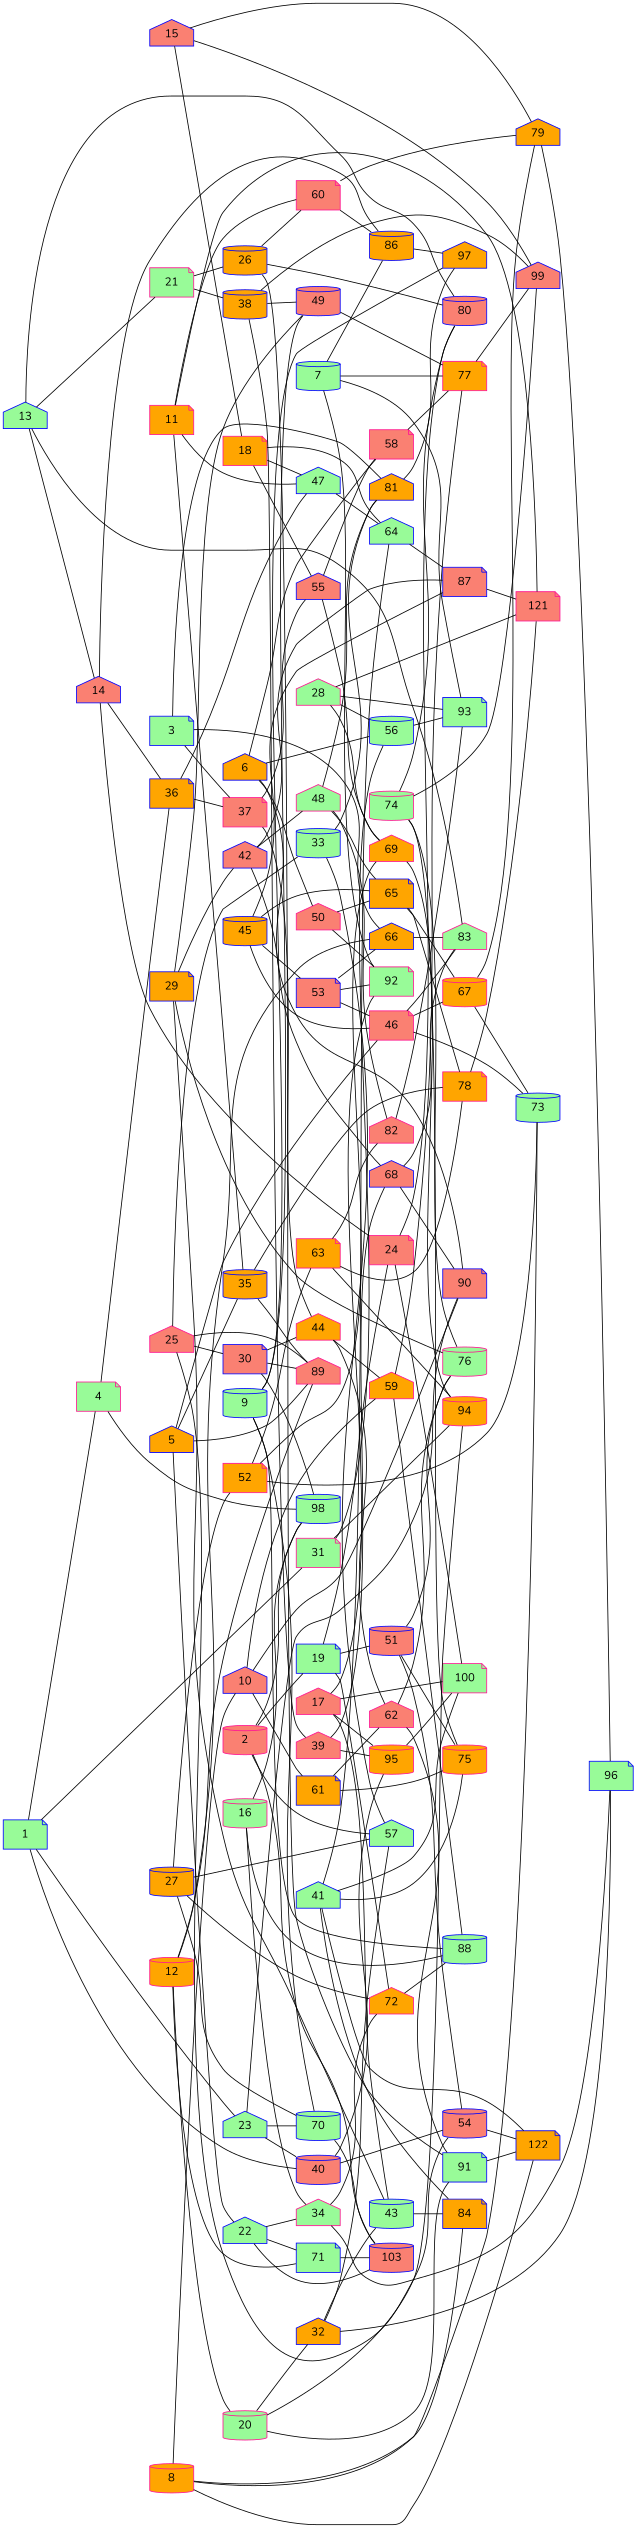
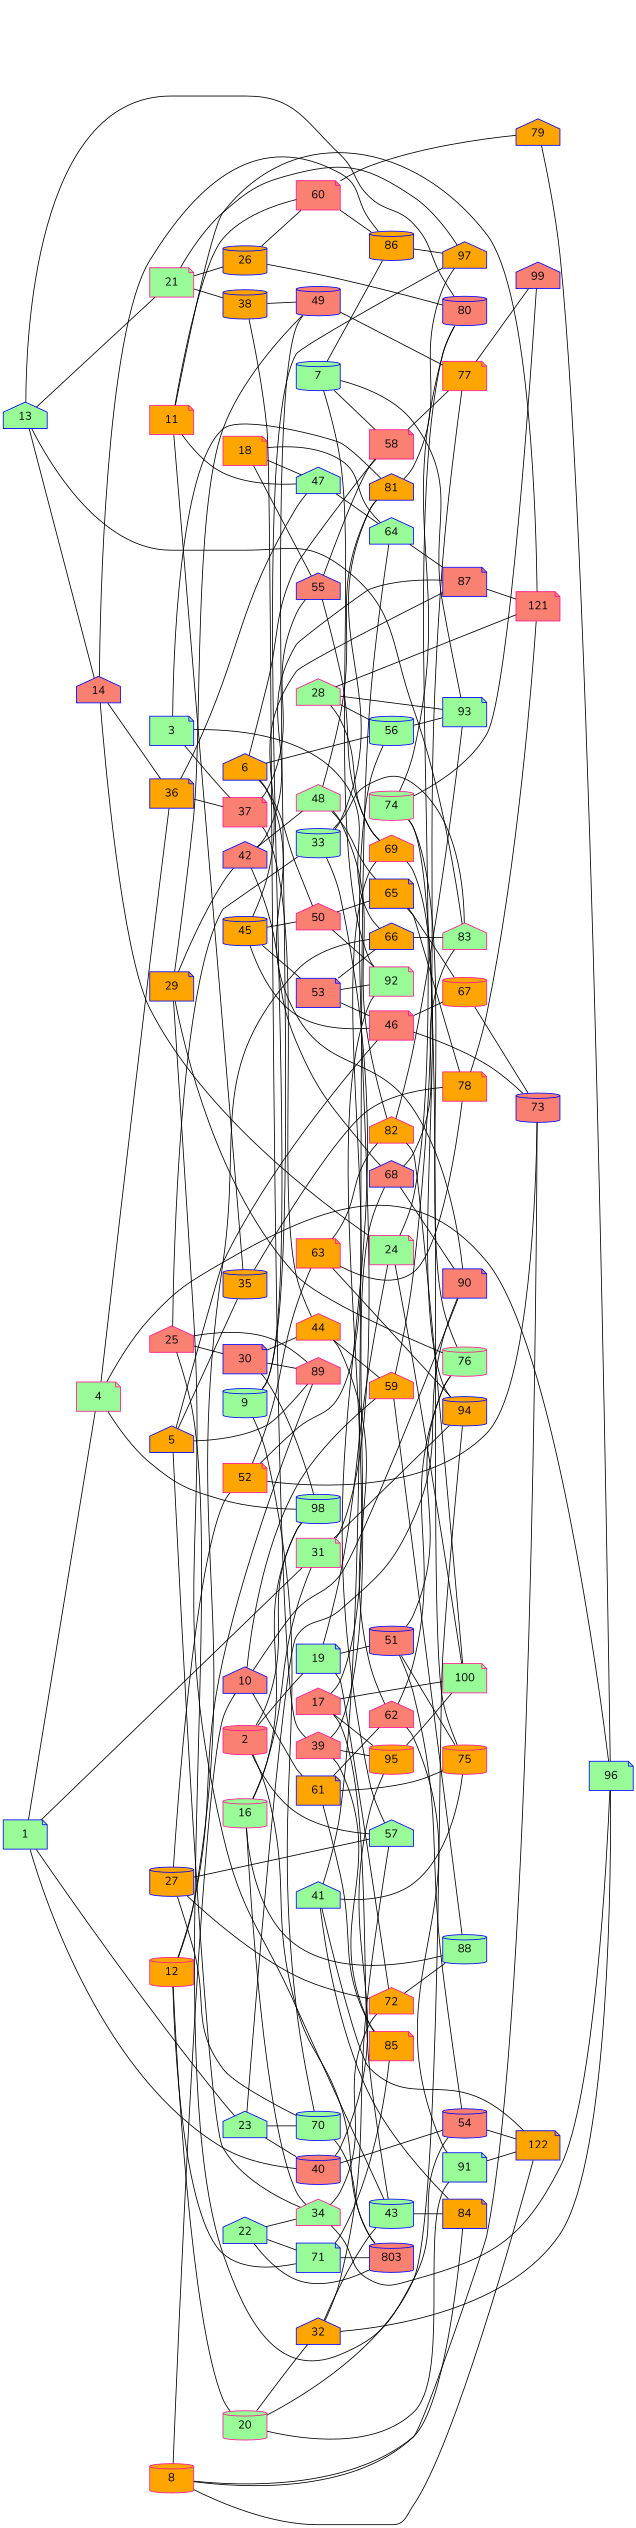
  graph {
    fontname=Nunito
    rankdir=LR
    node [color=blue fillcolor=orange fontname=Nunito shape=house style=filled]
    edge [fontname=Nunito]
    1 [fillcolor=palegreen shape=note]
    4 [color=deeppink fillcolor=palegreen shape=note]
    23 [fillcolor=palegreen]
    31 [color=deeppink fillcolor=palegreen shape=note]
    40 [fillcolor=salmon shape=cylinder]
    98 [fillcolor=palegreen shape=cylinder]
    36 [shape=note]
    96 [fillcolor=palegreen shape=note]
    90 [fillcolor=salmon shape=note]
    70 [fillcolor=palegreen shape=cylinder]
    56 [fillcolor=palegreen shape=cylinder]
-   94 [color=deeppink shape=cylinder]
+   94 [shape=cylinder]
    95 [color=deeppink shape=cylinder]
    54 [fillcolor=salmon shape=cylinder]
    2 [color=deeppink fillcolor=salmon shape=cylinder]
    19 [fillcolor=palegreen shape=note]
    57 [fillcolor=palegreen]
-   103 [fillcolor=salmon shape=cylinder]
-   24 [color=deeppink fillcolor=salmon shape=note]
+   103 [fillcolor=salmon shape=cylinder label=803]
+   24 [color=deeppink fillcolor=palegreen shape=note]
    51 [fillcolor=salmon shape=cylinder]
    72 [color=deeppink]
    3 [fillcolor=palegreen shape=note]
    37 [color=deeppink fillcolor=salmon shape=note]
    66
    81
-   15 [fillcolor=salmon]
    18 [color=deeppink shape=note]
    79
    99 [fillcolor=salmon]
    55 [fillcolor=salmon]
    44 [color=deeppink]
    83 [color=deeppink fillcolor=palegreen]
    97
    47 [fillcolor=palegreen]
    22 [fillcolor=palegreen]
    5
    35 [shape=cylinder]
    46 [color=deeppink fillcolor=salmon shape=note]
    89 [color=deeppink fillcolor=salmon]
    71 [fillcolor=palegreen shape=note]
    34 [color=deeppink fillcolor=palegreen]
    78 [color=deeppink shape=note]
-   73 [fillcolor=palegreen shape=cylinder]
+   73 [fillcolor=salmon shape=cylinder]
    67 [color=deeppink shape=cylinder]
+   85 [color=deeppink shape=note]
    50 [color=deeppink fillcolor=salmon]
    6
    58 [color=deeppink fillcolor=salmon shape=note]
    92 [color=deeppink fillcolor=palegreen shape=note]
    65 [shape=note]
    93 [fillcolor=palegreen shape=note]
    77 [color=deeppink shape=note]
    7 [fillcolor=palegreen shape=cylinder]
    86 [shape=cylinder]
    8 [color=deeppink shape=cylinder]
    10 [fillcolor=salmon]
    84 [shape=note]
    n58 [label=122 shape=note]
    59 [color=deeppink]
    61 [shape=note]
    9 [fillcolor=palegreen shape=cylinder]
    49 [fillcolor=salmon shape=cylinder]
    88 [fillcolor=palegreen shape=cylinder]
    75 [color=deeppink shape=cylinder]
    62 [color=deeppink fillcolor=salmon]
    11 [color=deeppink shape=note]
    60 [color=deeppink fillcolor=salmon shape=note]
    n68 [color=deeppink fillcolor=salmon label=121 shape=note]
    64 [fillcolor=palegreen]
    12 [color=deeppink shape=cylinder]
    20 [color=deeppink fillcolor=palegreen shape=cylinder]
    32
    91 [fillcolor=palegreen shape=note]
    13 [fillcolor=palegreen]
    14 [fillcolor=salmon]
    21 [color=deeppink fillcolor=palegreen shape=note]
    80 [fillcolor=salmon shape=cylinder]
    26 [shape=cylinder]
    38 [shape=cylinder]
    100 [color=deeppink fillcolor=palegreen shape=note]
    16 [color=deeppink fillcolor=palegreen shape=cylinder]
    17 [color=deeppink fillcolor=salmon]
    43 [fillcolor=palegreen shape=cylinder]
    69 [color=deeppink]
    87 [fillcolor=salmon shape=note]
    76 [color=deeppink fillcolor=palegreen shape=cylinder]
    39 [color=deeppink fillcolor=salmon]
    25 [color=deeppink fillcolor=salmon]
    30 [fillcolor=salmon shape=note]
    33 [fillcolor=palegreen shape=cylinder]
    27 [shape=cylinder]
    52 [color=deeppink shape=note]
    63 [color=deeppink shape=note]
    28 [color=deeppink fillcolor=palegreen]
    29 [shape=note]
    42 [fillcolor=salmon]
    68 [fillcolor=salmon]
    48 [color=deeppink fillcolor=palegreen]
    41 [fillcolor=palegreen]
-   82 [color=deeppink fillcolor=salmon]
+   82 [color=deeppink]
    45 [shape=cylinder]
    53 [fillcolor=salmon shape=note]
    74 [color=deeppink fillcolor=palegreen shape=cylinder]
    1 -- 4
    1 -- 23
    1 -- 31
    1 -- 40
    4 -- 98
    4 -- 36
+   4 -- 96
    23 -- 40
    23 -- 90
    23 -- 70
    31 -- 56
    31 -- 94
    40 -- 95
    40 -- 54
    36 -- 37
    36 -- 47
    70 -- 103
    56 -- 93
    95 -- 100
    54 -- n58
    2 -- 98
    2 -- 19
    2 -- 57
    2 -- 103
    19 -- 24
    19 -- 51
    19 -- 72
    24 -- 80
    24 -- 100
    51 -- 54
    51 -- 75
    51 -- 76
    72 -- 88
    3 -- 37
    3 -- 66
    3 -- 81
    37 -- 55
    37 -- 44
    66 -- 83
    81 -- 97
-   15 -- 18
-   15 -- 79
-   15 -- 99
    18 -- 55
    18 -- 47
    18 -- 64
    79 -- 96
    55 -- 58
    55 -- 69
    44 -- 59
    44 -- 62
    47 -- 64
    22 -- 103
    22 -- 71
    22 -- 34
-   5 -- 22
+   5 -- 34
    5 -- 35
    5 -- 46
    5 -- 89
-   35 -- 89
    35 -- 78
    46 -- 73
    46 -- 67
    71 -- 103
+   71 -- 85
    34 -- 96
    34 -- 72
    78 -- n68
-   67 -- 79
    67 -- 73
    50 -- 92
    50 -- 65
    6 -- 90
    6 -- 56
    6 -- 50
    6 -- 58
    58 -- 77
    65 -- 78
    65 -- 67
    77 -- 99
-   7 -- 77
+   7 -- 58
    7 -- 92
    7 -- 93
    7 -- 86
    86 -- 97
    8 -- 73
    8 -- 10
    8 -- 84
    8 -- n58
    10 -- 90
    10 -- 59
    10 -- 61
    59 -- 77
    59 -- 88
+   61 -- 85
    61 -- 75
    61 -- 62
    9 -- 70
    9 -- 97
    9 -- 49
-   9 -- 88
    49 -- 77
    62 -- 91
    62 -- 76
    11 -- 47
    11 -- 35
    11 -- 60
    11 -- n68
    60 -- 79
    60 -- 86
    64 -- 87
    12 -- 66
    12 -- 89
    12 -- 71
    12 -- 20
    20 -- 94
    20 -- 32
    20 -- 91
    32 -- 96
    32 -- 57
    32 -- 43
    91 -- n58
    13 -- 83
    13 -- 14
    13 -- 21
    13 -- 80
    14 -- 36
    14 -- 24
    14 -- 86
+   21 -- 97
    21 -- 26
    21 -- 38
    26 -- 60
-   26 -- 91
    26 -- 80
-   38 -- 99
    38 -- 49
    38 -- 39
+   16 -- 31
    16 -- 98
    16 -- 34
    16 -- 88
    17 -- 95
    17 -- 92
    17 -- 100
    17 -- 43
    43 -- 84
    69 -- 94
    87 -- n68
    39 -- 95
+   39 -- 85
    39 -- 68
    25 -- 54
    25 -- 89
    25 -- 30
    25 -- 33
    30 -- 98
    30 -- 44
    30 -- 89
    33 -- 57
    33 -- 81
-   46 -- 83
+   33 -- 83
    27 -- 70
    27 -- 57
    27 -- 72
    27 -- 52
    52 -- 73
    52 -- 69
    52 -- 63
    63 -- 94
    63 -- 78
    63 -- 82
    28 -- 56
    28 -- 93
    28 -- n68
    28 -- 69
    29 -- 49
    29 -- 43
    29 -- 76
    29 -- 42
    42 -- 87
    42 -- 68
    42 -- 48
    68 -- 90
    68 -- 83
    48 -- 81
    48 -- 65
    48 -- 82
    41 -- 84
    41 -- n58
    41 -- 75
    41 -- 64
    82 -- 93
-   41 -- 100
+   82 -- 100
    45 -- 46
-   45 -- 65
+   45 -- 50
    45 -- 87
    45 -- 53
    53 -- 66
    53 -- 46
    53 -- 92
    74 -- 99
    74 -- 75
    74 -- 80
    74 -- 76
  }
